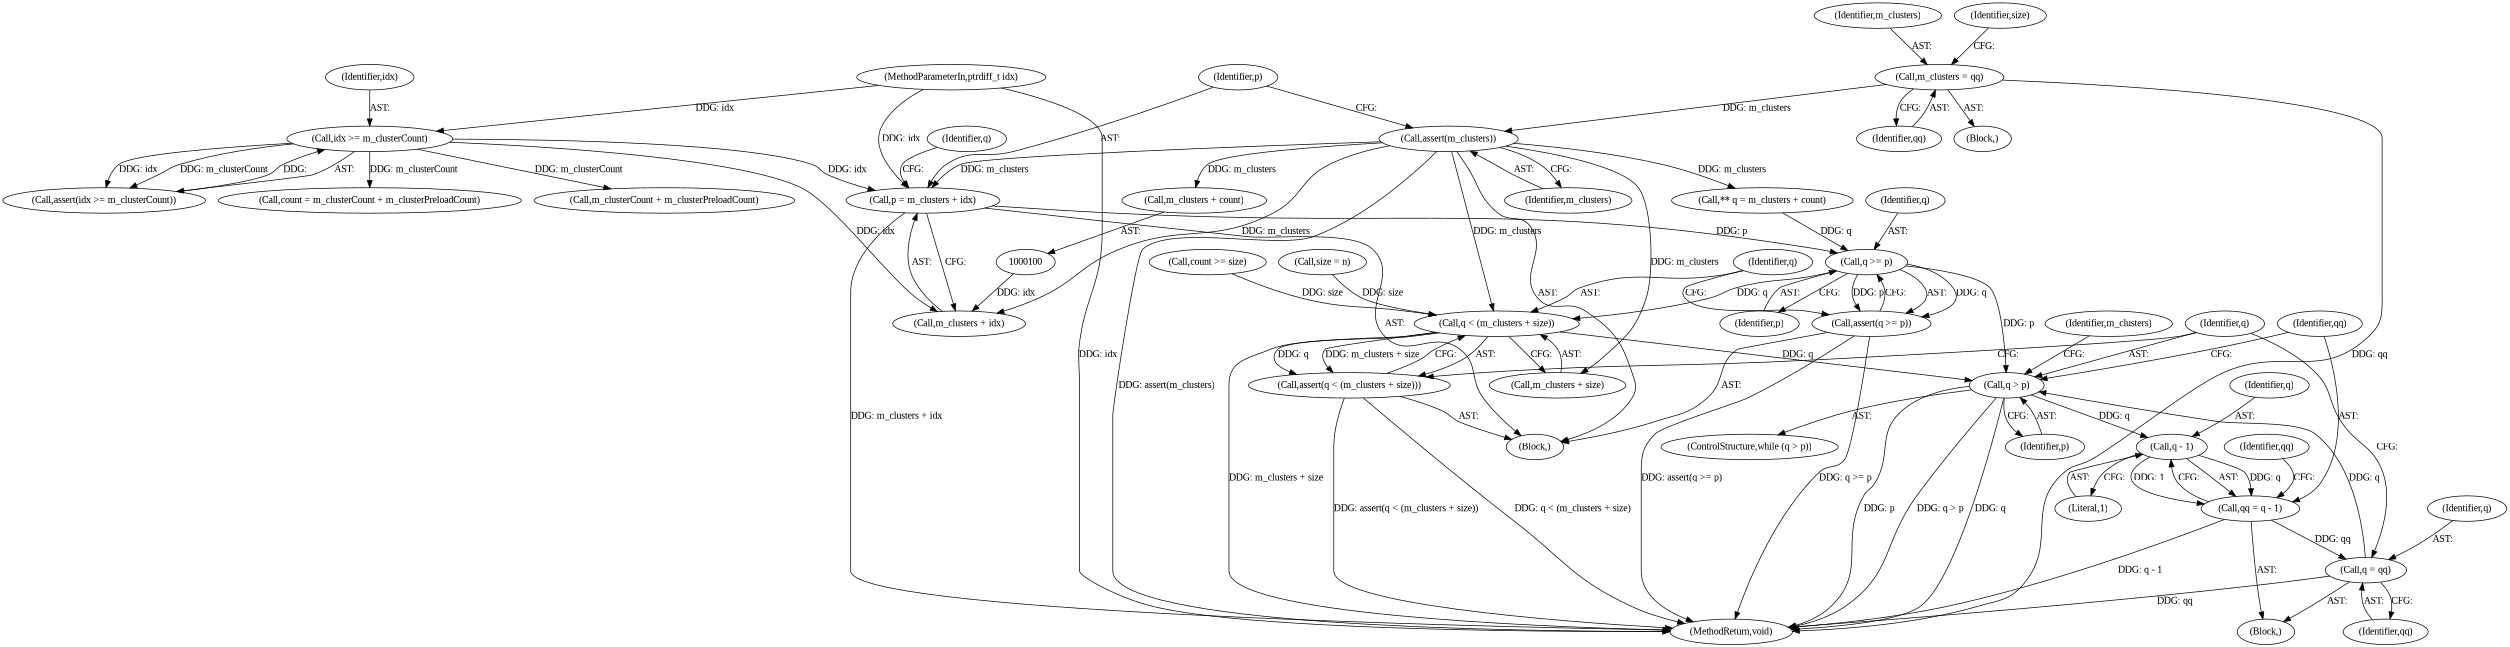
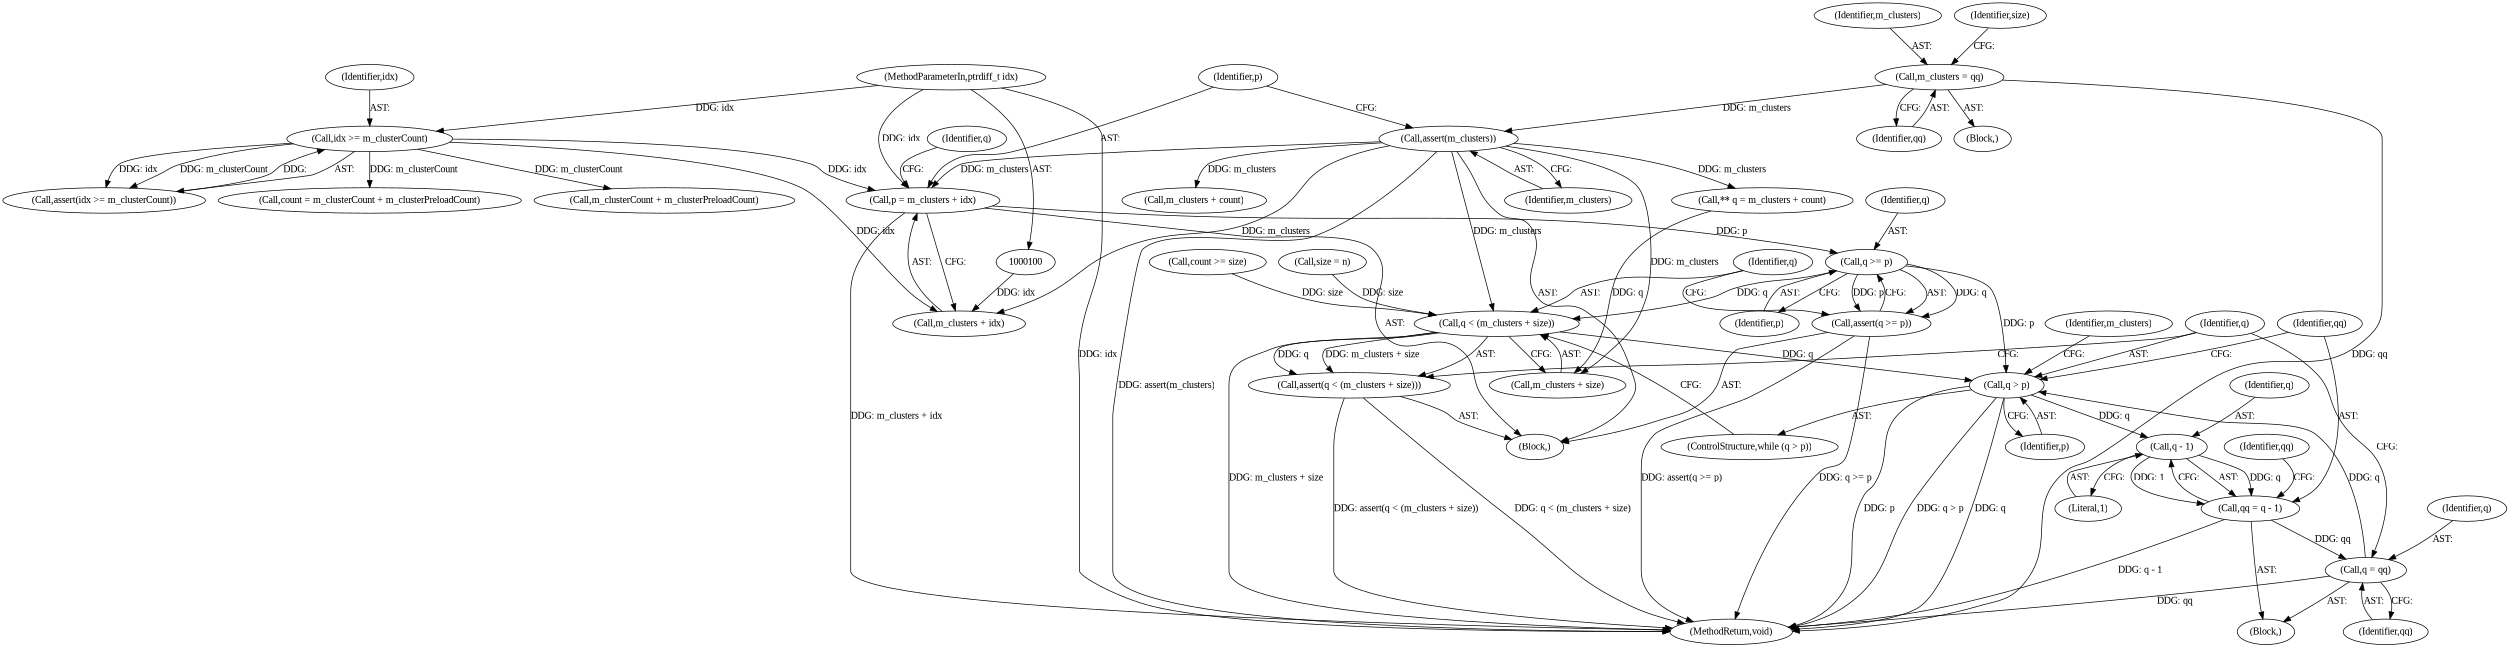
  digraph {
    fontname="Liberation Serif"
    node [fontname="Liberation Serif"]
    edge [fontname="Liberation Serif"]
    n1 [label="(Call,p = m_clusters + idx)"]
    n2 [label="(Call,q >= p)"]
    n3 [label="(Call,m_clusters + idx)"]
    n4 [label="(MethodReturn,void)"]
    n5 [label="(Block,)"]
    n6 [label="(Call,q < (m_clusters + size))"]
    n7 [label="(Call,assert(q >= p))"]
    n8 [label="(Call,q > p)"]
    n9 [label="(Identifier,p)"]
    n10 [label="(Call,assert(m_clusters))"]
    n11 [label="(Call,m_clusters + size)"]
    n12 [label="(Call,** q = m_clusters + count)"]
    n13 [label="(Call,m_clusters + count)"]
    n14 [label="(Identifier,m_clusters)"]
    n15 [label="(Call,assert(q < (m_clusters + size)))"]
    n16 [label="(Call,m_clusters = qq)"]
    n17 [label="(Identifier,qq)"]
    n18 [label="(Block,)"]
    n19 [label="(Call,idx >= m_clusterCount)"]
    n20 [label="(Call,assert(idx >= m_clusterCount))"]
    n21 [label="(Call,count = m_clusterCount + m_clusterPreloadCount)"]
    n22 [label="(Call,m_clusterCount + m_clusterPreloadCount)"]
    n23 [label="(MethodParameterIn,ptrdiff_t idx)"]
    1000100
    n25 [label="(Call,q - 1)"]
    n26 [label="(Identifier,p)"]
    n27 [label="(ControlStructure,while (q > p))"]
    n28 [label="(Call,qq = q - 1)"]
    n29 [label="(Literal,1)"]
    n30 [label="(Call,q = qq)"]
    n31 [label="(Block,)"]
    n32 [label="(Identifier,qq)"]
    n33 [label="(Call,count >= size)"]
    n34 [label="(Identifier,q)"]
    n35 [label="(Identifier,q)"]
    n36 [label="(Call,size = n)"]
    n37 [label="(Identifier,p)"]
    n38 [label="(Identifier,m_clusters)"]
    n39 [label="(Identifier,m_clusters)"]
    n40 [label="(Identifier,size)"]
    n41 [label="(Identifier,q)"]
    n42 [label="(Identifier,q)"]
    n43 [label="(Identifier,q)"]
    n44 [label="(Identifier,qq)"]
    n45 [label="(Identifier,q)"]
    n46 [label="(Identifier,idx)"]
    n47 [label="(Identifier,qq)"]
    n1 -> n2 [label="DDG: p"]
    n1 -> n3 [label="CFG: "]
    n1 -> n4 [label="DDG: m_clusters + idx"]
    n1 -> n5 [label="AST: "]
    n2 -> n6 [label="DDG: q"]
    n2 -> n7 [label="AST: "]
    n2 -> n7 [label="DDG: q"]
    n2 -> n7 [label="DDG: p"]
    n2 -> n8 [label="DDG: p"]
    n2 -> n9 [label="CFG: "]
    n3 -> n1 [label="AST: "]
    n6 -> n4 [label="DDG: m_clusters + size"]
    n6 -> n8 [label="DDG: q"]
    n6 -> n11 [label="CFG: "]
    n6 -> n15 [label="AST: "]
    n6 -> n15 [label="DDG: q"]
    n6 -> n15 [label="DDG: m_clusters + size"]
    n7 -> n2 [label="CFG: "]
    n7 -> n4 [label="DDG: assert(q >= p)"]
    n7 -> n4 [label="DDG: q >= p"]
    n7 -> n5 [label="AST: "]
    n8 -> n4 [label="DDG: q"]
    n8 -> n4 [label="DDG: p"]
    n8 -> n4 [label="DDG: q > p"]
    n8 -> n25 [label="DDG: q"]
    n8 -> n26 [label="CFG: "]
    n8 -> n27 [label="AST: "]
    n9 -> n2 [label="AST: "]
    n10 -> n1 [label="DDG: m_clusters"]
    n10 -> n3 [label="DDG: m_clusters"]
    n10 -> n4 [label="DDG: assert(m_clusters)"]
    n10 -> n5 [label="AST: "]
    n10 -> n6 [label="DDG: m_clusters"]
    n10 -> n11 [label="DDG: m_clusters"]
    n10 -> n12 [label="DDG: m_clusters"]
    n10 -> n13 [label="DDG: m_clusters"]
    n10 -> n14 [label="CFG: "]
    n11 -> n6 [label="AST: "]
-   n12 -> n2 [label="DDG: q"]
+   n12 -> n11 [label="DDG: q"]
    n14 -> n10 [label="AST: "]
    n15 -> n4 [label="DDG: assert(q < (m_clusters + size))"]
    n15 -> n4 [label="DDG: q < (m_clusters + size)"]
    n15 -> n5 [label="AST: "]
-   n15 -> n6 [label="CFG: "]
+   n27 -> n6 [label="CFG: "]
    n16 -> n4 [label="DDG: qq"]
    n16 -> n10 [label="DDG: m_clusters"]
    n16 -> n17 [label="CFG: "]
    n16 -> n18 [label="AST: "]
    n17 -> n16 [label="AST: "]
    n19 -> n1 [label="DDG: idx"]
    n19 -> n3 [label="DDG: idx"]
    n19 -> n20 [label="AST: "]
    n19 -> n20 [label="DDG: idx"]
    n19 -> n20 [label="DDG: m_clusterCount"]
    n19 -> n21 [label="DDG: m_clusterCount"]
    n19 -> n22 [label="DDG: m_clusterCount"]
    n20 -> n19 [label="DDG: "]
    n23 -> n1 [label="DDG: idx"]
    n23 -> n4 [label="DDG: idx"]
    n23 -> n19 [label="DDG: idx"]
-   n13 -> 1000100 [label="AST: "]
+   n23 -> 1000100 [label="AST: "]
    1000100 -> n3 [label="DDG: idx"]
    n25 -> n28 [label="AST: "]
    n25 -> n28 [label="DDG: q"]
    n25 -> n28 [label="DDG: 1"]
    n25 -> n29 [label="CFG: "]
    n26 -> n8 [label="AST: "]
    n28 -> n4 [label="DDG: q - 1"]
    n28 -> n25 [label="CFG: "]
    n28 -> n30 [label="DDG: qq"]
    n28 -> n31 [label="AST: "]
    n29 -> n25 [label="AST: "]
    n30 -> n4 [label="DDG: qq"]
    n30 -> n8 [label="DDG: q"]
    n30 -> n31 [label="AST: "]
    n30 -> n32 [label="CFG: "]
    n32 -> n30 [label="AST: "]
    n33 -> n6 [label="DDG: size"]
    n34 -> n8 [label="AST: "]
    n34 -> n15 [label="CFG: "]
    n34 -> n30 [label="CFG: "]
    n35 -> n25 [label="AST: "]
    n36 -> n6 [label="DDG: size"]
    n37 -> n1 [label="AST: "]
    n37 -> n10 [label="CFG: "]
    n38 -> n8 [label="CFG: "]
    n39 -> n16 [label="AST: "]
    n40 -> n16 [label="CFG: "]
    n41 -> n6 [label="AST: "]
    n41 -> n7 [label="CFG: "]
    n42 -> n2 [label="AST: "]
    n43 -> n1 [label="CFG: "]
    n44 -> n28 [label="CFG: "]
    n45 -> n30 [label="AST: "]
    n46 -> n19 [label="AST: "]
    n47 -> n8 [label="CFG: "]
    n47 -> n28 [label="AST: "]
  }
